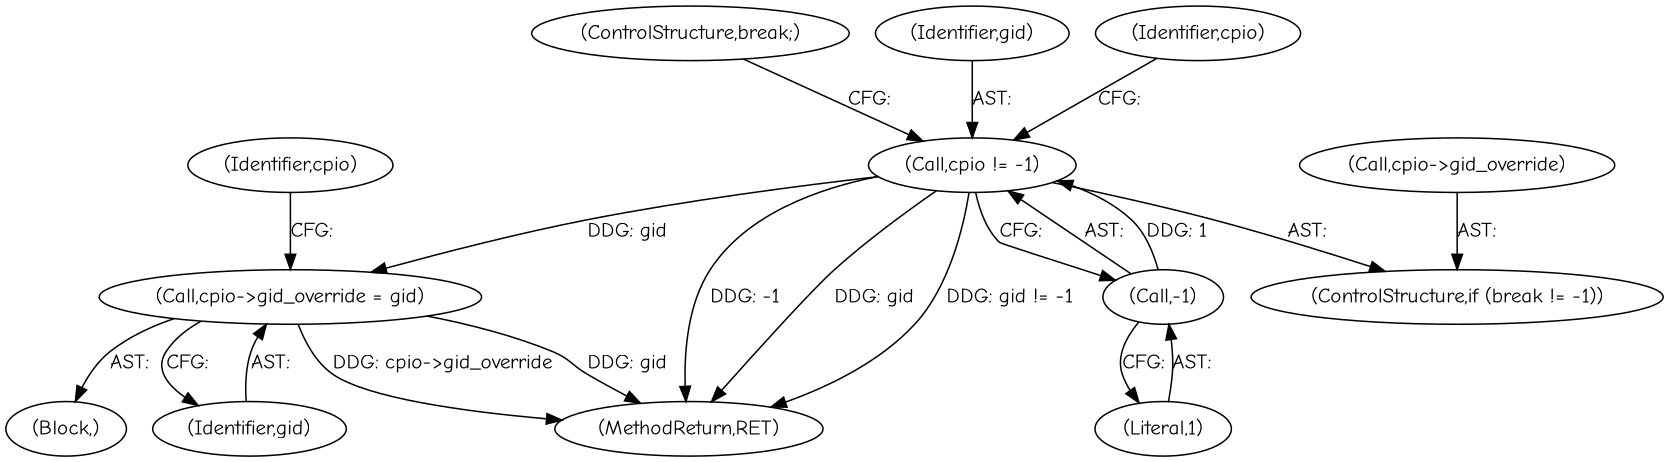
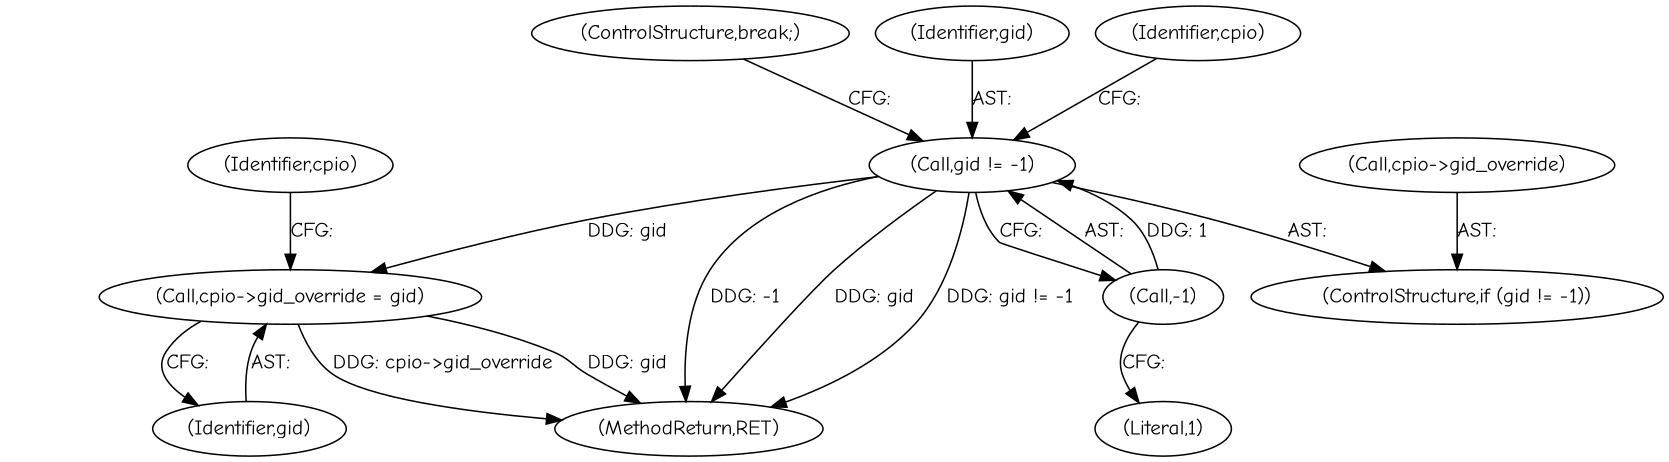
  digraph {
    fontname="Comic Neue"
    node [fontname="Comic Neue"]
    edge [fontname="Comic Neue"]
    n1 [label="(Call,cpio->gid_override = gid)"]
-   n2 [label="(Block,)"]
    n3 [label="(Identifier,gid)"]
    n4 [label="(MethodReturn,RET)"]
-   n5 [label="(Call,cpio != -1)"]
+   n5 [label="(Call,gid != -1)"]
    n6 [label="(Call,-1)"]
-   n7 [label="(ControlStructure,if (break != -1))"]
+   n7 [label="(ControlStructure,if (gid != -1))"]
    n8 [label="(Literal,1)"]
    n9 [label="(Identifier,cpio)"]
    n10 [label="(Call,cpio->gid_override)"]
    n11 [label="(ControlStructure,break;)"]
    n12 [label="(Identifier,gid)"]
    n13 [label="(Identifier,cpio)"]
-   n1 -> n2 [label="AST: "]
    n1 -> n3 [label="CFG: "]
    n1 -> n4 [label="DDG: cpio->gid_override"]
    n1 -> n4 [label="DDG: gid"]
    n3 -> n1 [label="AST: "]
    n5 -> n1 [label="DDG: gid"]
    n5 -> n4 [label="DDG: -1"]
    n5 -> n4 [label="DDG: gid"]
    n5 -> n4 [label="DDG: gid != -1"]
    n5 -> n6 [label="CFG: "]
    n5 -> n7 [label="AST: "]
    n6 -> n5 [label="AST: "]
    n6 -> n5 [label="DDG: 1"]
    n6 -> n8 [label="CFG: "]
-   n8 -> n6 [label="AST: "]
    n9 -> n1 [label="CFG: "]
    n10 -> n7 [label="AST: "]
    n11 -> n5 [label="CFG: "]
    n12 -> n5 [label="AST: "]
    n13 -> n5 [label="CFG: "]
  }
